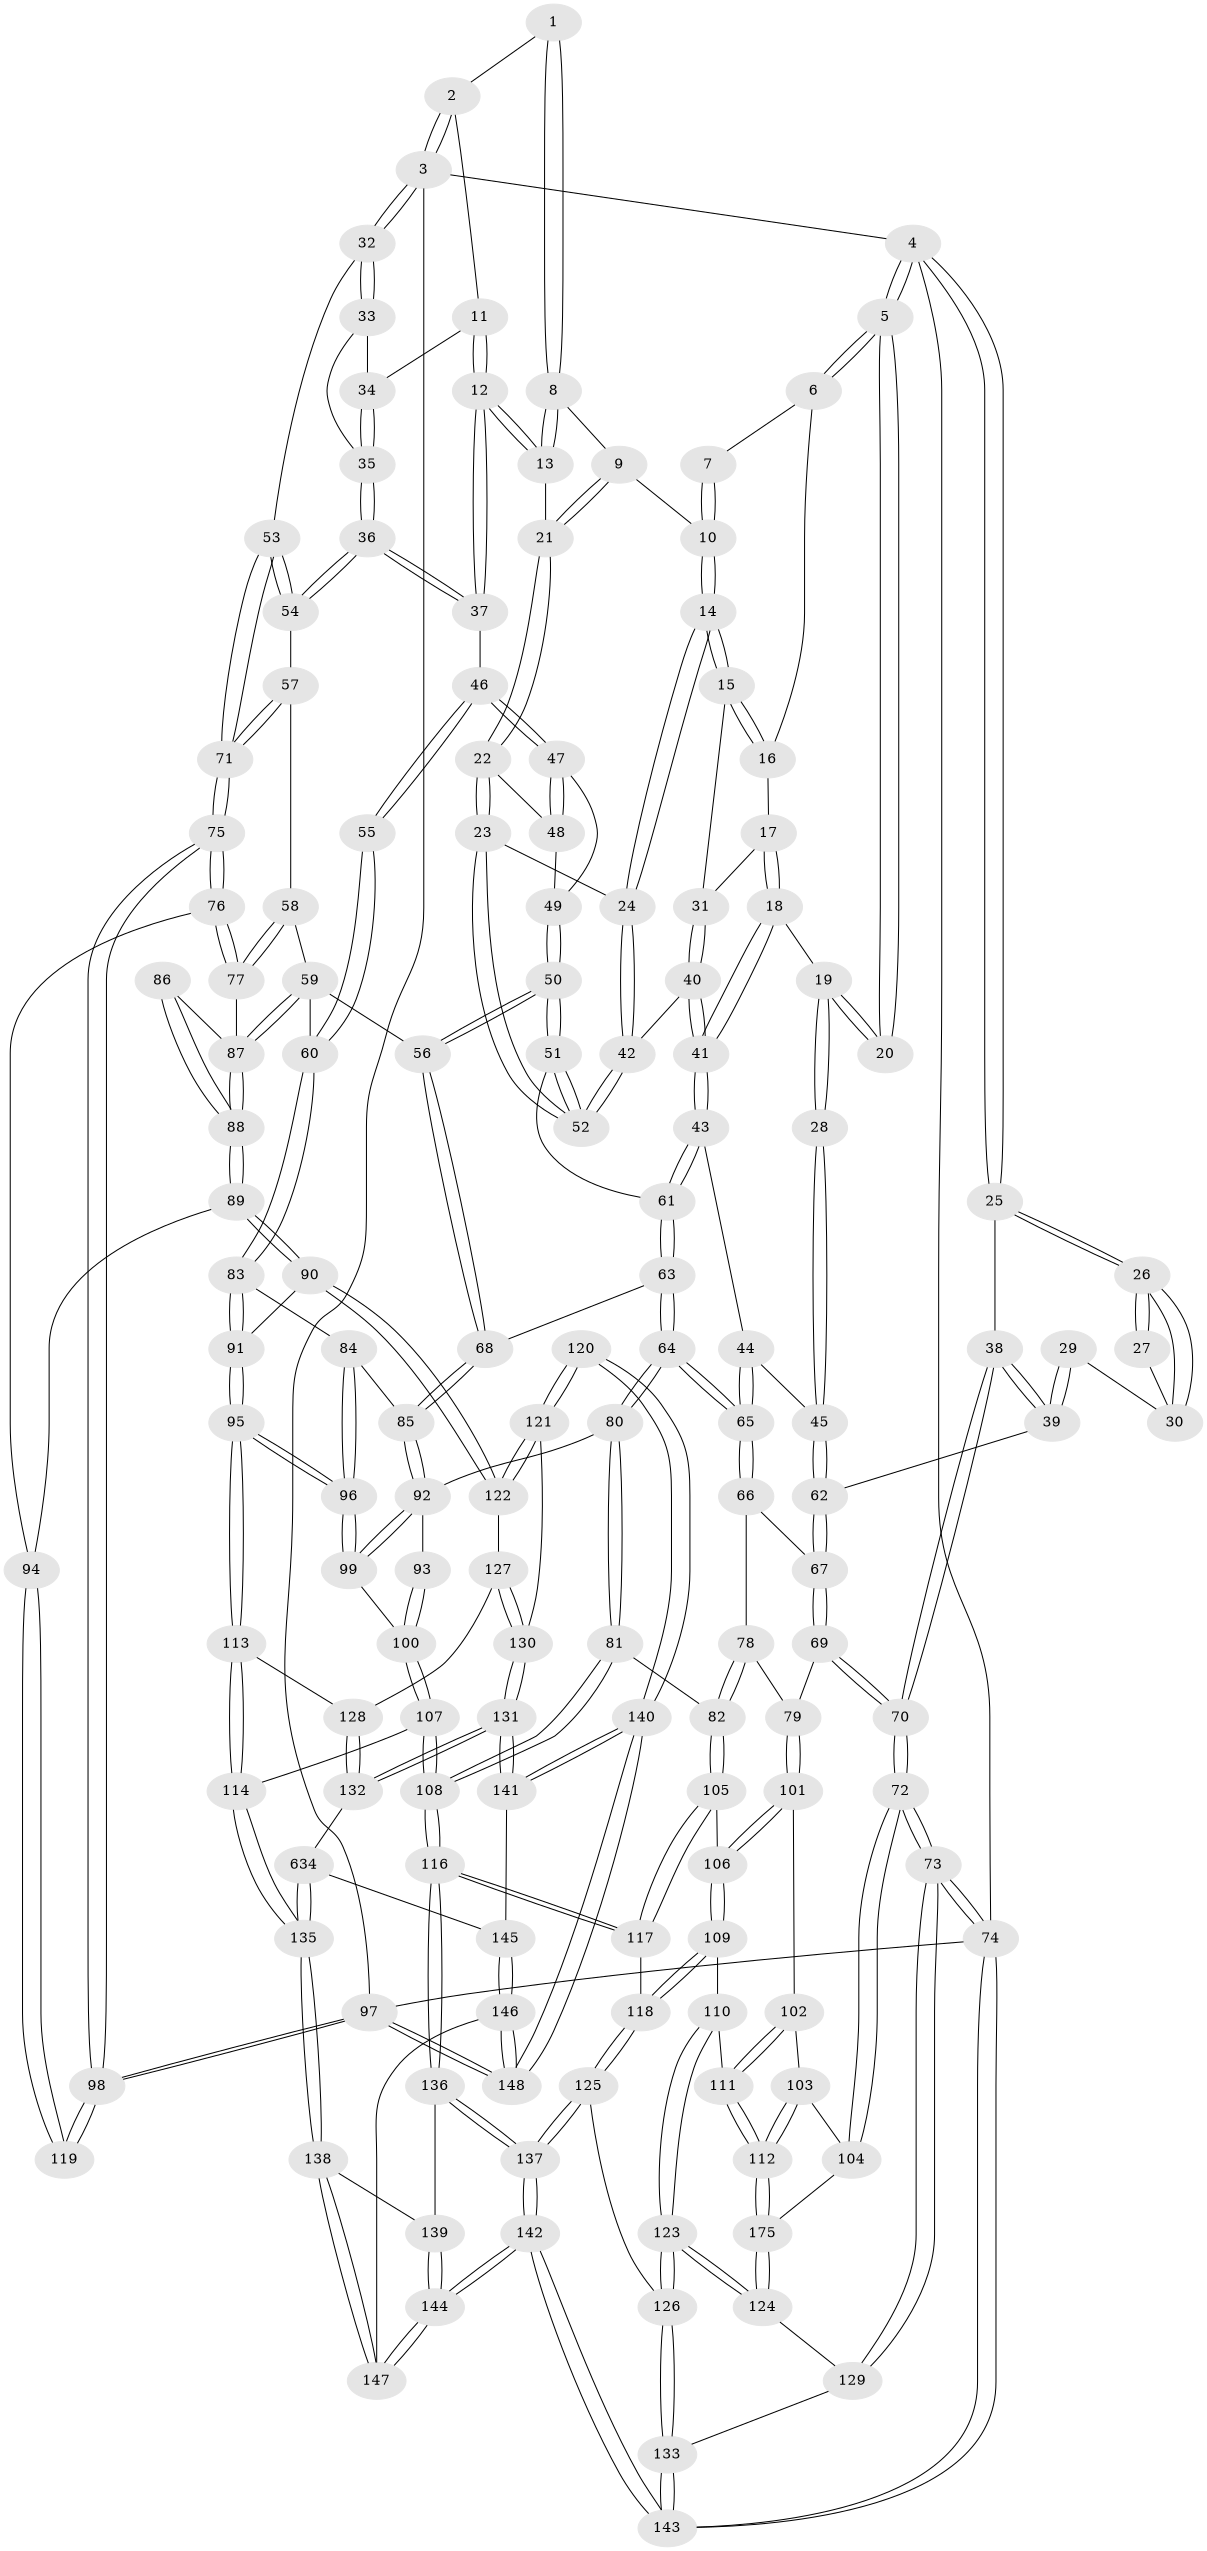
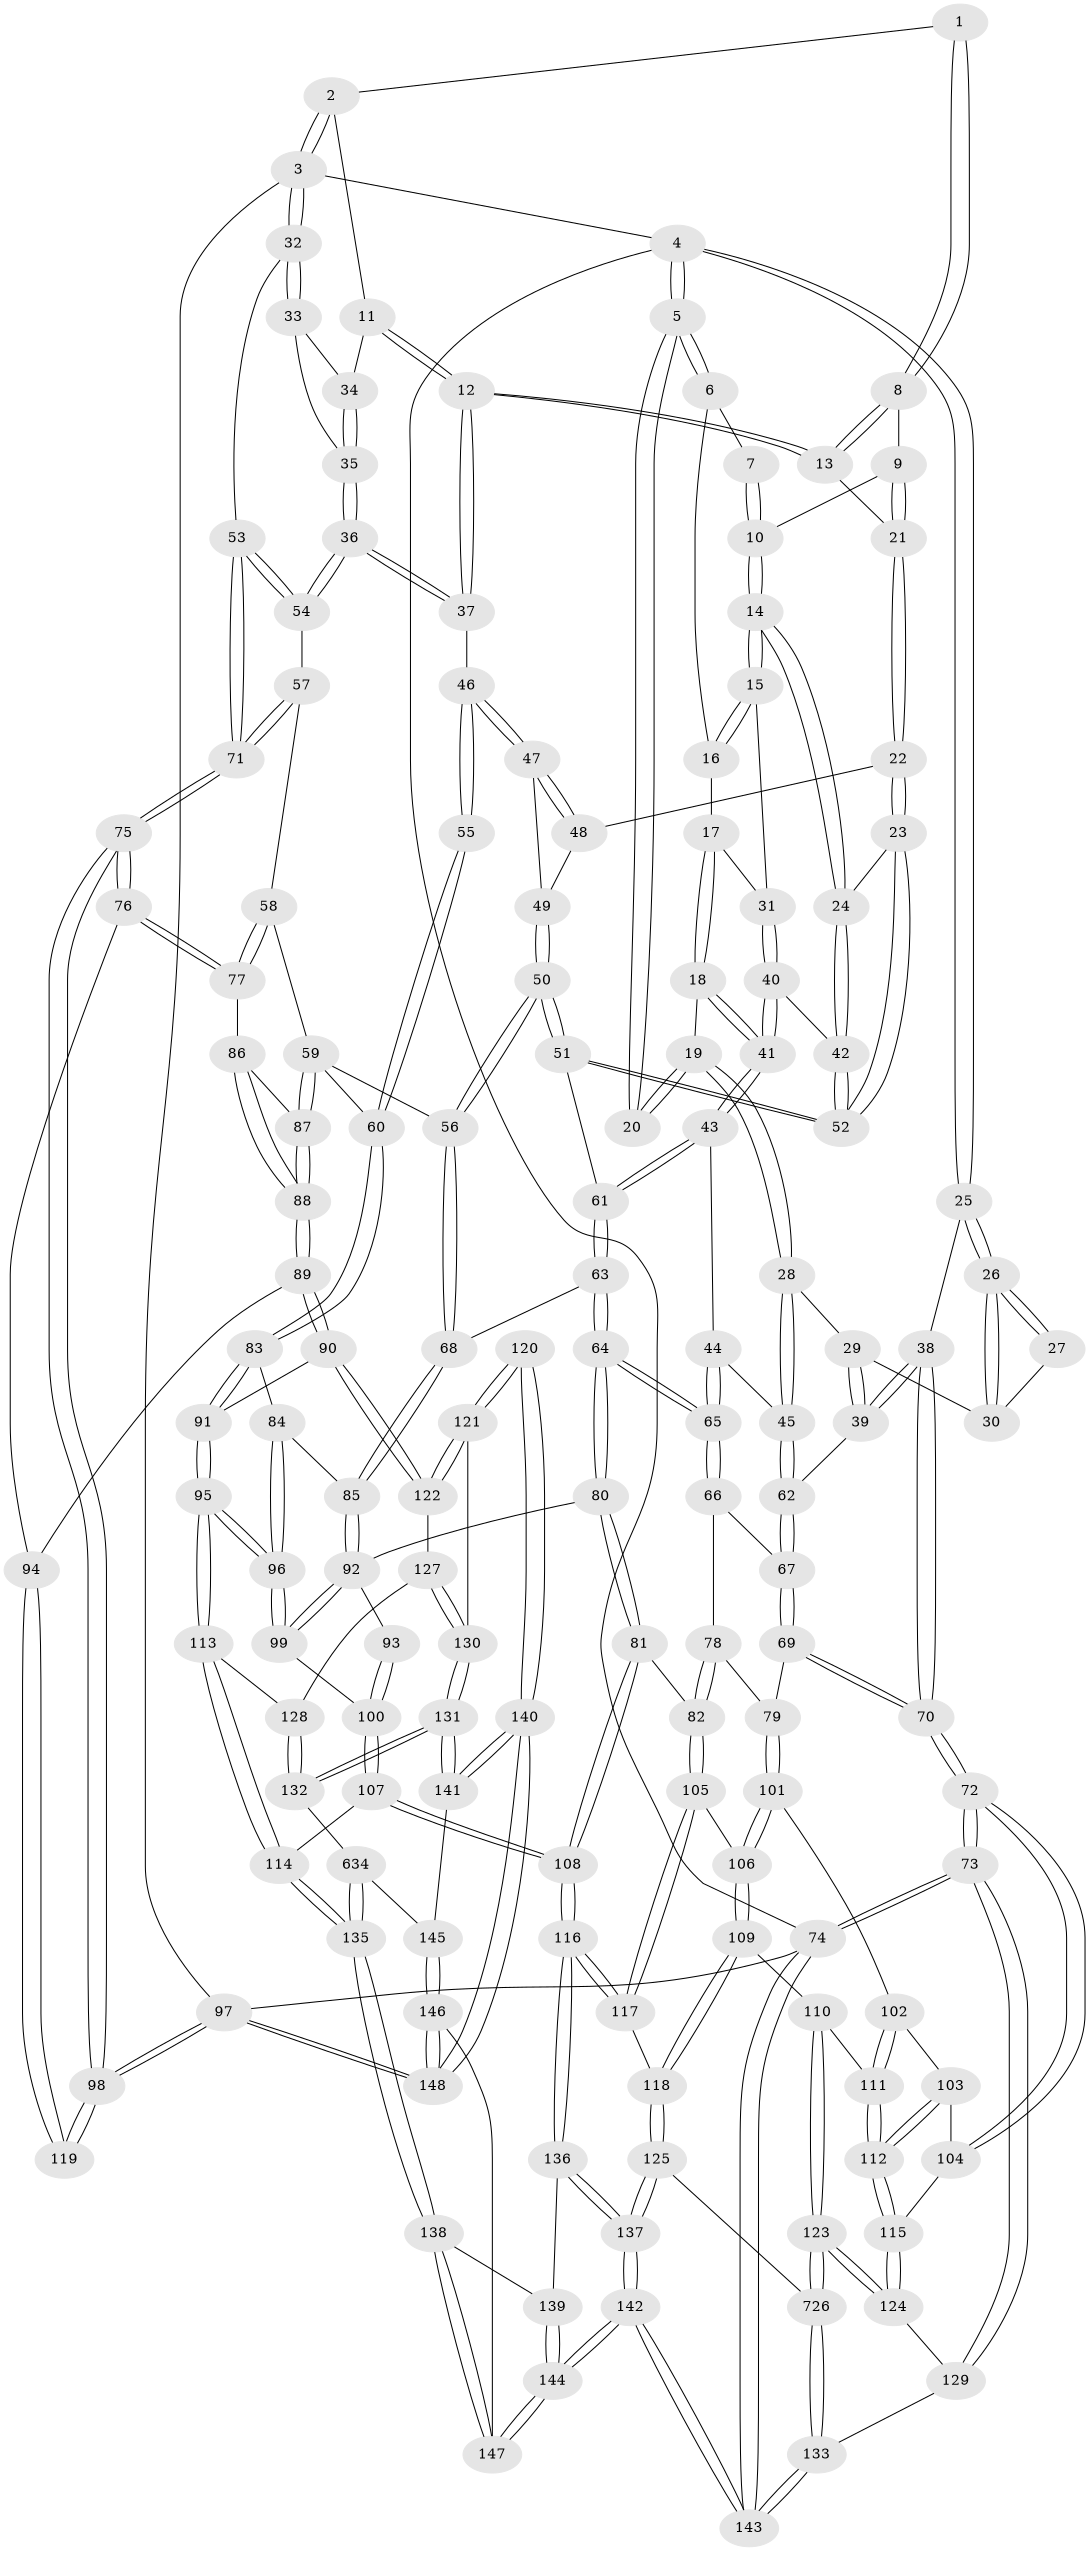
  graph {
    node [color=gray90 style=filled]
    1
    2
    8
    3
    11
    9
    13
    4
    32
    97
    12
    34
    5
    25
    74
    33
    53
    98
    148
    6
    20
    26
    38
    143
    7
    16
    10
    17
    14
    21
    22
    15
    24
    37
    35
    46
    31
    42
    40
    18
    19
    41
    28
    43
    29
    45
    23
    48
    52
    49
    27
    30
    39
    70
    62
    54
    71
    36
    57
    47
    55
    72
    67
    44
    61
    65
    63
    66
    60
    50
    51
    56
    68
    75
    58
    83
    85
    59
    77
    87
    86
    88
    84
    91
    64
    69
    80
    81
    92
    78
    79
    82
    101
    73
    104
    76
    129
-   115 [label=175]
+   115
    133
    94
    119
    105
    102
    106
    108
    93
    100
    116
    117
    96
    95
    99
    89
    90
    122
    127
    113
    107
    114
    128
    103
    111
    109
    112
    124
    118
    110
    135
    136
    123
    125
-   126
+   126 [label=726]
    132
    138
    137
    139
    120
    121
    140
    130
    141
    131
    142
    n144 [label=634]
    145
    146
    147
    144
    1 -- 2
    1 -- 8
    1 -- 8
    2 -- 3
    2 -- 3
    2 -- 11
    8 -- 9
    8 -- 13
    8 -- 13
    3 -- 4
    3 -- 32
    3 -- 32
    3 -- 97
    11 -- 12
    11 -- 12
    11 -- 34
    9 -- 10
    9 -- 21
    9 -- 21
    13 -- 21
    4 -- 5
    4 -- 5
    4 -- 25
    4 -- 25
    4 -- 74
    32 -- 33
    32 -- 33
    32 -- 53
    97 -- 98
    97 -- 98
    97 -- 148
    97 -- 148
    12 -- 13
    12 -- 13
    12 -- 37
    12 -- 37
    34 -- 35
    34 -- 35
    5 -- 6
    5 -- 6
    5 -- 20
    5 -- 20
    25 -- 26
    25 -- 26
    25 -- 38
    74 -- 97
    74 -- 143
    74 -- 143
    33 -- 34
    33 -- 35
    53 -- 54
    53 -- 54
    53 -- 71
    53 -- 71
    98 -- 119
    98 -- 119
    6 -- 7
    6 -- 16
    26 -- 27
    26 -- 27
    26 -- 30
    26 -- 30
    38 -- 39
    38 -- 39
    38 -- 70
    38 -- 70
    7 -- 10
    7 -- 10
    16 -- 17
    10 -- 14
    10 -- 14
    17 -- 31
    17 -- 18
    17 -- 18
    14 -- 15
    14 -- 15
    14 -- 24
    14 -- 24
    21 -- 22
    21 -- 22
    22 -- 23
    22 -- 23
    22 -- 48
    15 -- 16
    15 -- 16
    15 -- 31
    24 -- 42
    24 -- 42
    37 -- 46
    35 -- 36
    35 -- 36
    46 -- 47
    46 -- 47
    46 -- 55
    46 -- 55
    31 -- 40
    31 -- 40
    42 -- 52
    42 -- 52
    40 -- 42
    40 -- 41
    40 -- 41
    18 -- 19
    18 -- 41
    18 -- 41
    19 -- 20
    19 -- 20
    19 -- 28
    19 -- 28
    41 -- 43
    41 -- 43
+   28 -- 29
    28 -- 45
    28 -- 45
    43 -- 44
    43 -- 61
    43 -- 61
    29 -- 30
    29 -- 39
    29 -- 39
    45 -- 62
    45 -- 62
    23 -- 24
    23 -- 52
    23 -- 52
    48 -- 49
    49 -- 50
    49 -- 50
    27 -- 30
    39 -- 62
    70 -- 72
    70 -- 72
    62 -- 67
    62 -- 67
    54 -- 57
    71 -- 75
    71 -- 75
    36 -- 37
    36 -- 37
    36 -- 54
    36 -- 54
    57 -- 71
    57 -- 71
    57 -- 58
    47 -- 48
    47 -- 48
    47 -- 49
    55 -- 60
    55 -- 60
    72 -- 73
    72 -- 73
    72 -- 104
    72 -- 104
    67 -- 69
    67 -- 69
    44 -- 45
    44 -- 65
    44 -- 65
    61 -- 63
    61 -- 63
    65 -- 66
    65 -- 66
    63 -- 68
    63 -- 64
    63 -- 64
    66 -- 67
    66 -- 78
    60 -- 83
    60 -- 83
    50 -- 51
    50 -- 51
    50 -- 56
    50 -- 56
    51 -- 52
    51 -- 52
    51 -- 61
    56 -- 68
    56 -- 68
    68 -- 85
    68 -- 85
    75 -- 98
    75 -- 98
    75 -- 76
    75 -- 76
    58 -- 59
    58 -- 77
    58 -- 77
    83 -- 84
    83 -- 91
    83 -- 91
    85 -- 92
    85 -- 92
    59 -- 60
    59 -- 56
    59 -- 87
    59 -- 87
-   77 -- 87
+   77 -- 86
    87 -- 88
    87 -- 88
    86 -- 87
    86 -- 88
    86 -- 88
    88 -- 89
    88 -- 89
    84 -- 85
    84 -- 96
    84 -- 96
    91 -- 95
    91 -- 95
    64 -- 65
    64 -- 65
    64 -- 80
    64 -- 80
    69 -- 70
    69 -- 70
    69 -- 79
    80 -- 81
    80 -- 81
    80 -- 92
    81 -- 82
    81 -- 108
    81 -- 108
    92 -- 93
    92 -- 99
    92 -- 99
    78 -- 79
    78 -- 82
    78 -- 82
    79 -- 101
    79 -- 101
    82 -- 105
    82 -- 105
    101 -- 102
    101 -- 106
    101 -- 106
    73 -- 74
    73 -- 74
    73 -- 129
    73 -- 129
    104 -- 115
    76 -- 77
    76 -- 77
    76 -- 94
    129 -- 133
    115 -- 124
    115 -- 124
    133 -- 143
    133 -- 143
    94 -- 119
    94 -- 119
    105 -- 106
    105 -- 117
    105 -- 117
    102 -- 103
    102 -- 111
    102 -- 111
    106 -- 109
    106 -- 109
    108 -- 116
    108 -- 116
    93 -- 100
    93 -- 100
    100 -- 107
    100 -- 107
    116 -- 117
    116 -- 117
    116 -- 136
    116 -- 136
    117 -- 118
    96 -- 99
    96 -- 99
    95 -- 96
    95 -- 96
    95 -- 113
    95 -- 113
    99 -- 100
    89 -- 94
    89 -- 90
    89 -- 90
    90 -- 91
    90 -- 122
    90 -- 122
    122 -- 127
    127 -- 128
    127 -- 130
    127 -- 130
    113 -- 114
    113 -- 114
    113 -- 128
    107 -- 108
    107 -- 108
    107 -- 114
    114 -- 135
    114 -- 135
    128 -- 132
    128 -- 132
    103 -- 104
    103 -- 112
    103 -- 112
    111 -- 112
    111 -- 112
    109 -- 118
    109 -- 118
    109 -- 110
    112 -- 115
    112 -- 115
    124 -- 129
    118 -- 125
    118 -- 125
    110 -- 111
    110 -- 123
    110 -- 123
    135 -- 138
    135 -- 138
    136 -- 137
    136 -- 137
    136 -- 139
    123 -- 124
    123 -- 124
    123 -- 126
    123 -- 126
    125 -- 126
    125 -- 137
    125 -- 137
    126 -- 133
    126 -- 133
    132 -- n144
    138 -- 139
    138 -- 147
    138 -- 147
    137 -- 142
    137 -- 142
    139 -- 144
    139 -- 144
    120 -- 121
    120 -- 121
    120 -- 140
    120 -- 140
    121 -- 122
    121 -- 122
    121 -- 130
    140 -- 148
    140 -- 148
    140 -- 141
    140 -- 141
    130 -- 131
    130 -- 131
    141 -- 145
    131 -- 132
    131 -- 132
    131 -- 141
    131 -- 141
    142 -- 143
    142 -- 143
    142 -- 144
    142 -- 144
    n144 -- 135
    n144 -- 135
    n144 -- 145
    145 -- 146
    145 -- 146
    146 -- 148
    146 -- 148
    146 -- 147
    144 -- 147
    144 -- 147
  }
